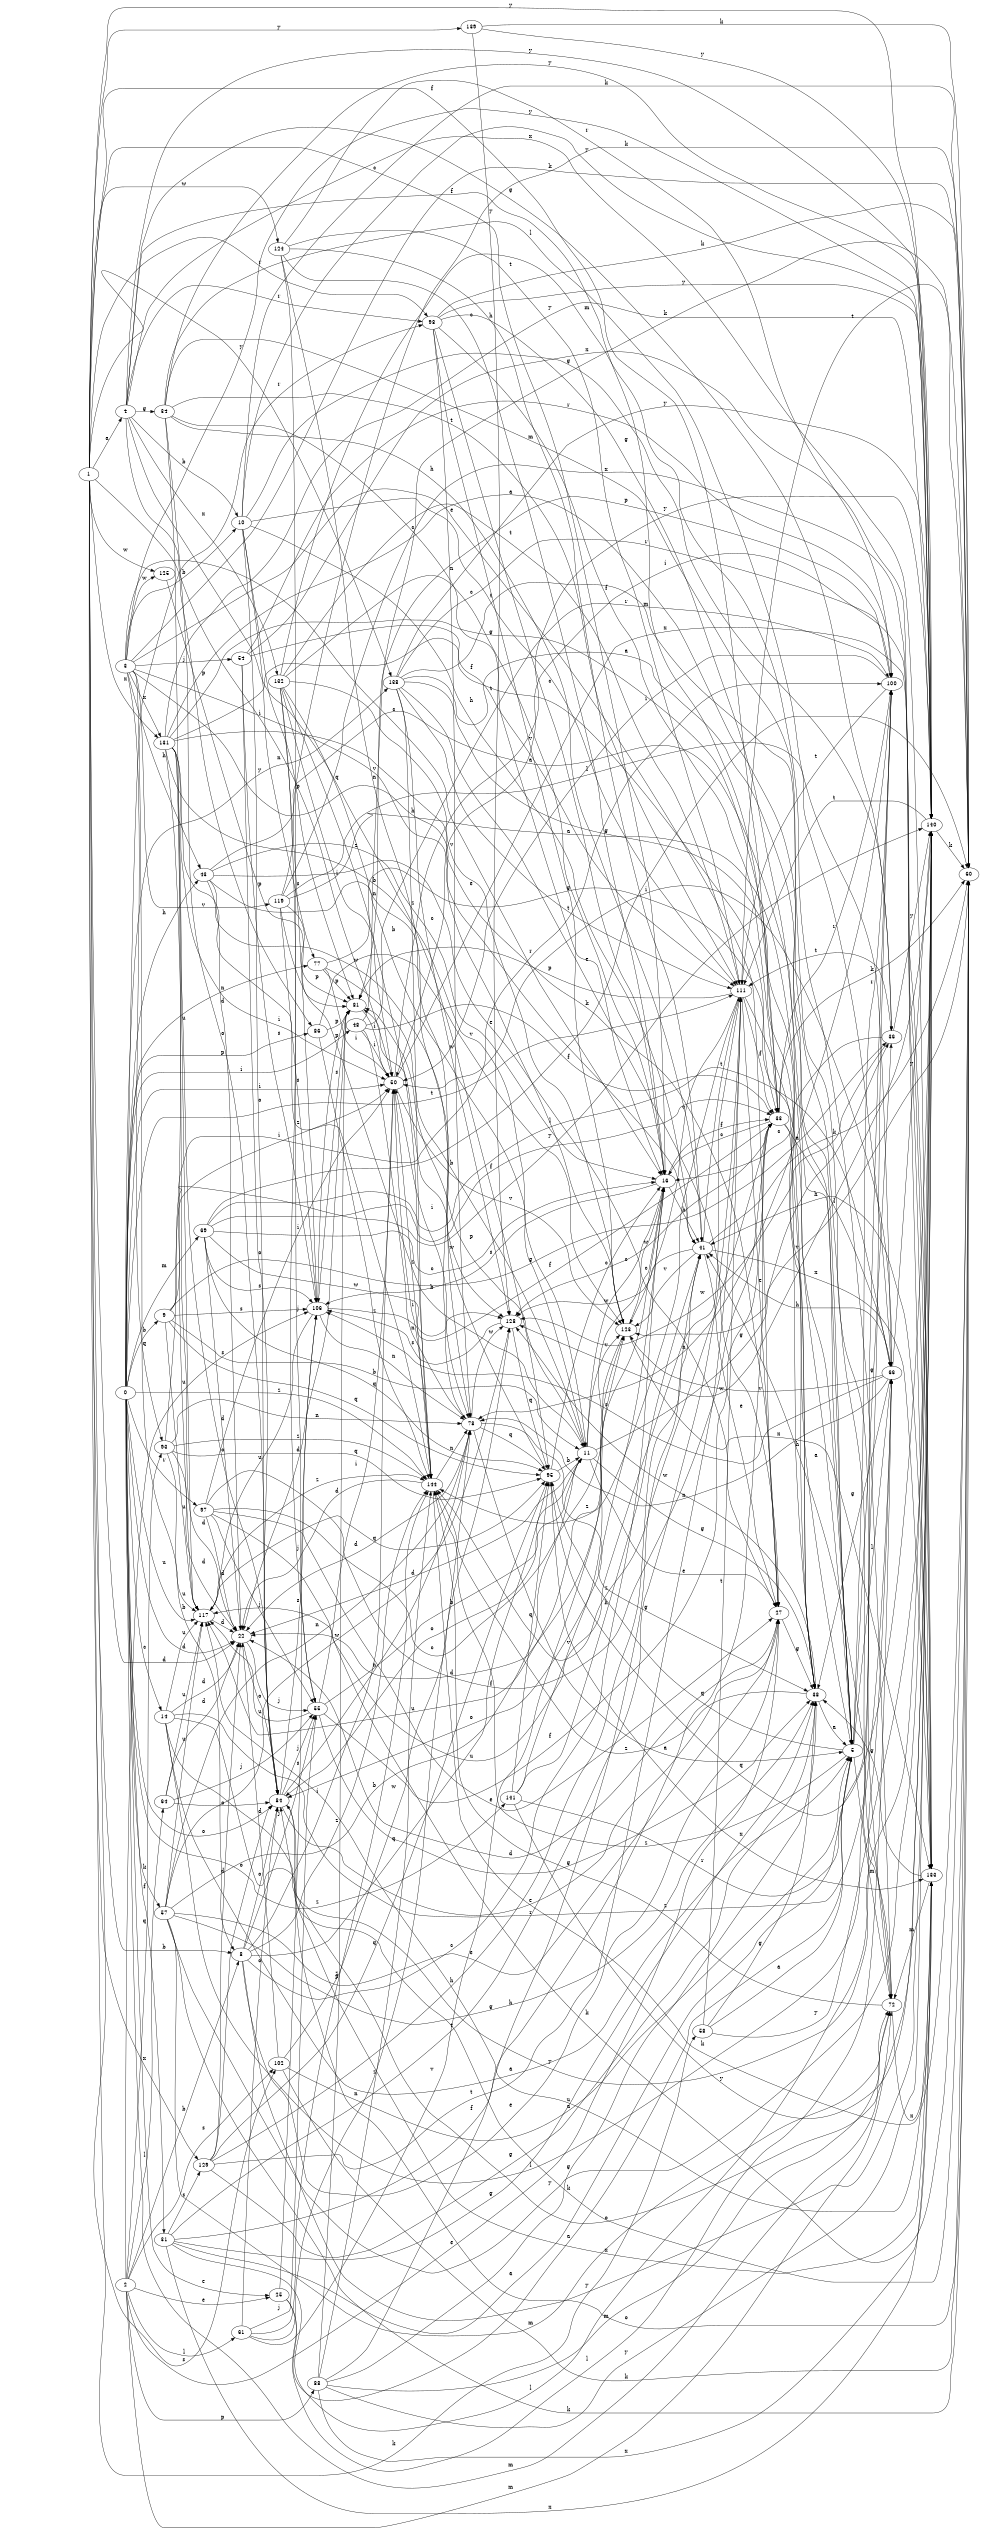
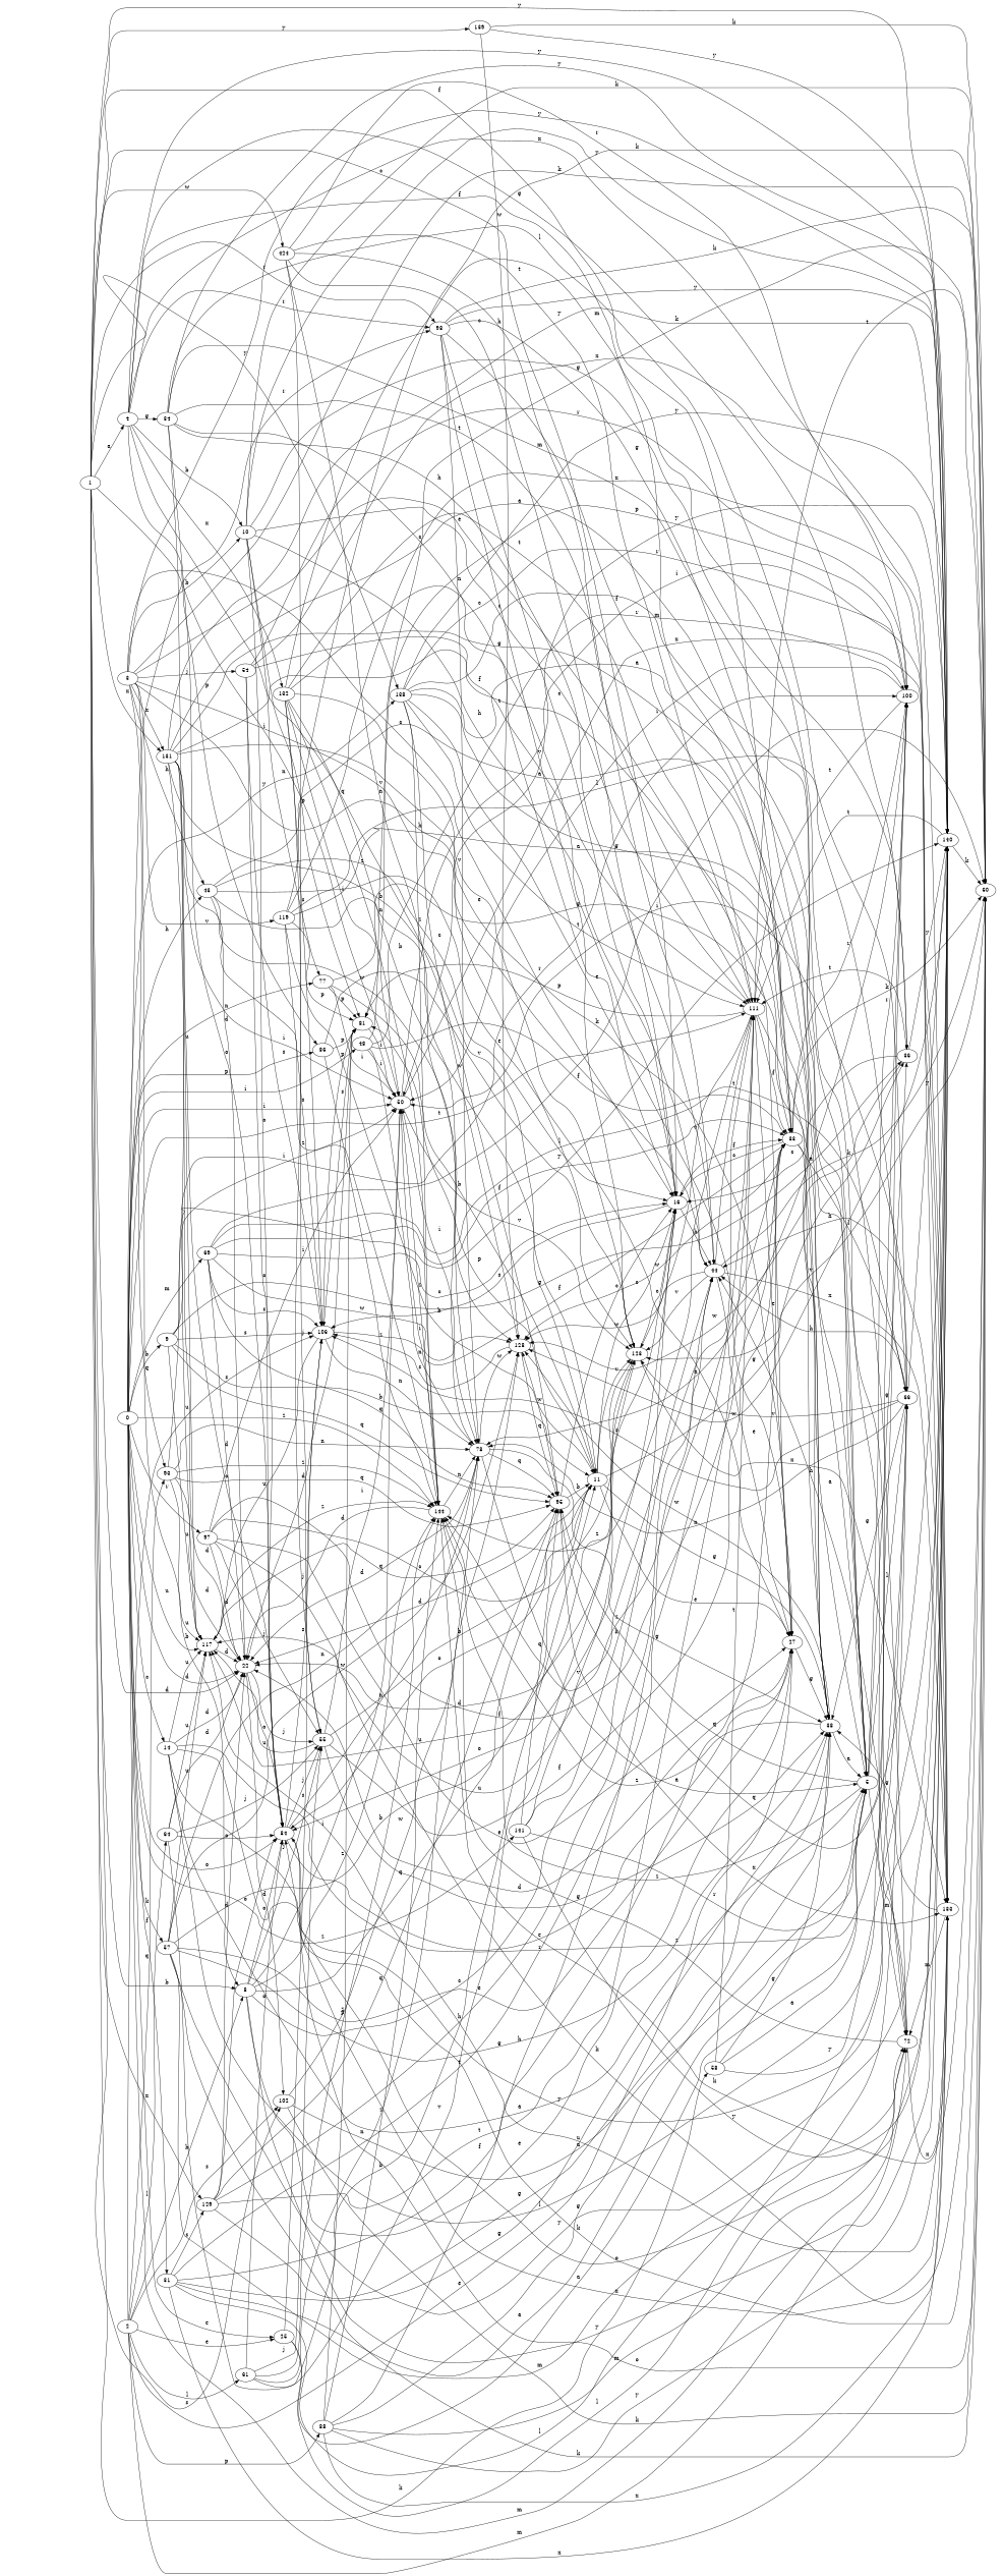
  strict digraph {
    rankdir=LR
    n1 [label=9]
    0
    14
    22
    25
    31
    43
    48
    50
    57
    69
    72
    77
    84
    86
    97
    98
    111
    117
    n20 [label=138]
    141
    144
    140
    106
    36
    95
    100
    11
    60
    5
    66
    55
    33
    129
    133
    38
    16
    27
    128
    78
    123
-   44 [label=41]
+   44
    n43 [label=81]
    1
    4
    8
    58
    102
-   124
-   125
+   124 [label=424]
    131
    139
    10
    34
    132
    2
    61
    64
    88
    93
    3
    54
    119
    n1 -> 117 [label=u]
    n1 -> 140 [label=y]
    n1 -> 106 [label=s]
    n1 -> 36 [label=g]
    n1 -> 95 [label=q]
    n1 -> 100 [label=r]
    n1 -> 11 [label=b]
    0 -> n1 [label=b]
    0 -> 14 [label=c]
    0 -> 22 [label=d]
    0 -> 25 [label=e]
    0 -> 31 [label=f]
    0 -> 43 [label=h]
    0 -> 48 [label=i]
    0 -> 50 [label=i]
    0 -> 57 [label=k]
    0 -> 69 [label=m]
    0 -> 72 [label=m]
    0 -> 77 [label=n]
    0 -> 84 [label=o]
    0 -> 86 [label=p]
    0 -> 97 [label=r]
    0 -> 98 [label=r]
    0 -> 111 [label=t]
    0 -> 117 [label=u]
    0 -> n20 [label=y]
    0 -> 141 [label=z]
    0 -> 144 [label=z]
    14 -> 22 [label=d]
    14 -> 117 [label=u]
    14 -> 140 [label=y]
    14 -> 100 [label=r]
    14 -> 60 [label=k]
    14 -> 5 [label=a]
    14 -> 66 [label=l]
    22 -> 84 [label=o]
    22 -> 55 [label=j]
    25 -> 106 [label=s]
    25 -> 5 [label=a]
    25 -> 66 [label=l]
    31 -> 111 [label=t]
    31 -> 5 [label=a]
    31 -> 66 [label=l]
    31 -> 33 [label=f]
    31 -> 129 [label=s]
    31 -> 133 [label=x]
    31 -> 38 [label=g]
    43 -> 22 [label=d]
    43 -> 11 [label=b]
    43 -> 5 [label=a]
    43 -> 16 [label=c]
    43 -> 27 [label=e]
    43 -> 128 [label=w]
    48 -> 50 [label=i]
    48 -> 100 [label=r]
    48 -> 60 [label=k]
    48 -> 33 [label=f]
    48 -> 78 [label=n]
    50 -> 144 [label=z]
    50 -> 140 [label=y]
    50 -> 133 [label=x]
    50 -> 123 [label=v]
    57 -> 72 [label=m]
    57 -> 117 [label=u]
    57 -> 140 [label=y]
    57 -> 11 [label=b]
    57 -> 60 [label=k]
    57 -> 38 [label=g]
    57 -> 27 [label=e]
    57 -> 128 [label=w]
    57 -> 78 [label=n]
    69 -> 22 [label=d]
    69 -> 106 [label=s]
    69 -> 95 [label=q]
    69 -> 60 [label=k]
    69 -> 66 [label=l]
    69 -> 33 [label=f]
    69 -> 16 [label=c]
    69 -> 128 [label=w]
    72 -> 144 [label=z]
    72 -> 133 [label=x]
    72 -> 44 [label=h]
    77 -> 50 [label=i]
    77 -> 11 [label=b]
    77 -> 38 [label=g]
    77 -> n43 [label=p]
    84 -> 106 [label=s]
    84 -> 55 [label=j]
    84 -> 133 [label=x]
    84 -> 27 [label=e]
    84 -> 78 [label=n]
    86 -> 144 [label=z]
    86 -> 123 [label=v]
    86 -> n43 [label=p]
    97 -> 22 [label=d]
    97 -> 50 [label=i]
    97 -> 60 [label=k]
    97 -> 55 [label=j]
    97 -> 33 [label=f]
-   97 -> 16 [label=c]
+   97 -> 123 [label=c]
    97 -> 27 [label=e]
    98 -> 140 [label=y]
    98 -> 60 [label=k]
    98 -> 33 [label=f]
    98 -> 38 [label=g]
    98 -> 16 [label=c]
    98 -> 78 [label=n]
    98 -> 123 [label=v]
    111 -> 117 [label=u]
    111 -> 144 [label=z]
    111 -> 5 [label=a]
    111 -> 33 [label=f]
    111 -> 27 [label=e]
    111 -> 123 [label=v]
    111 -> n43 [label=p]
    117 -> 22 [label=d]
    117 -> 144 [label=z]
    117 -> 95 [label=q]
    n20 -> 72 [label=m]
    n20 -> 111 [label=t]
    n20 -> 144 [label=z]
    n20 -> 140 [label=y]
    n20 -> 100 [label=r]
    n20 -> 5 [label=a]
    n20 -> 38 [label=g]
    n20 -> 27 [label=e]
    n20 -> 128 [label=w]
    141 -> 140 [label=y]
    141 -> 95 [label=q]
    141 -> 100 [label=r]
    141 -> 123 [label=v]
    141 -> 44 [label=h]
    144 -> 22 [label=d]
    144 -> 50 [label=i]
    144 -> 60 [label=k]
    144 -> 78 [label=n]
    140 -> 84 [label=o]
    140 -> 111 [label=t]
    140 -> 95 [label=q]
    140 -> 60 [label=k]
    140 -> 128 [label=w]
    106 -> 117 [label=u]
    106 -> 33 [label=f]
    106 -> 78 [label=n]
    106 -> n43 [label=p]
    36 -> 111 [label=t]
    36 -> 140 [label=y]
    36 -> 16 [label=c]
    36 -> 128 [label=w]
    95 -> 11 [label=b]
    95 -> 133 [label=x]
    95 -> 16 [label=c]
-   95 -> n43 [label=w]
+   95 -> 128 [label=w]
    100 -> 50 [label=i]
    100 -> 111 [label=t]
    100 -> 78 [label=n]
    100 -> n43 [label=p]
    11 -> 22 [label=d]
    11 -> 84 [label=o]
    11 -> 36 [label=g]
    11 -> 38 [label=g]
    11 -> 16 [label=c]
    11 -> 27 [label=e]
    11 -> 123 [label=v]
    11 -> n43 [label=p]
    60 -> 84 [label=o]
    60 -> 111 [label=t]
    60 -> 123 [label=v]
    5 -> 72 [label=m]
    5 -> 144 [label=z]
    5 -> 36 [label=g]
    5 -> 95 [label=q]
    5 -> 100 [label=r]
    5 -> 66 [label=l]
    66 -> 50 [label=i]
    66 -> 140 [label=y]
    66 -> 106 [label=s]
    66 -> 38 [label=g]
    66 -> 78 [label=n]
    66 -> 123 [label=v]
    66 -> 44 [label=h]
    55 -> 50 [label=i]
    55 -> 117 [label=u]
    55 -> 11 [label=b]
    55 -> 33 [label=f]
    55 -> 38 [label=g]
    33 -> 144 [label=z]
    33 -> 100 [label=r]
    33 -> 60 [label=k]
    33 -> 5 [label=a]
    33 -> 66 [label=l]
    33 -> 16 [label=c]
    33 -> 128 [label=w]
    129 -> 22 [label=d]
    129 -> 84 [label=o]
    129 -> 111 [label=t]
    129 -> 95 [label=q]
    129 -> 38 [label=g]
    129 -> 44 [label=h]
    133 -> 50 [label=i]
    133 -> 72 [label=m]
    133 -> 117 [label=u]
    133 -> 38 [label=g]
    133 -> 44 [label=h]
    38 -> 144 [label=z]
    38 -> 5 [label=a]
    38 -> 128 [label=w]
    16 -> 22 [label=d]
    16 -> 84 [label=o]
    16 -> 106 [label=s]
    16 -> 33 [label=f]
    16 -> 44 [label=h]
    27 -> 22 [label=d]
    27 -> 38 [label=g]
    128 -> 106 [label=s]
    128 -> 95 [label=q]
    78 -> 22 [label=d]
    78 -> 50 [label=i]
    78 -> 95 [label=q]
    78 -> 5 [label=a]
    78 -> 38 [label=g]
    78 -> 128 [label=w]
    123 -> 117 [label=u]
    123 -> 133 [label=x]
    123 -> 16 [label=c]
    44 -> 111 [label=t]
    44 -> 60 [label=k]
    44 -> 133 [label=x]
    44 -> 27 [label=e]
    44 -> 128 [label=w]
    44 -> 123 [label=v]
    n43 -> 22 [label=d]
    n43 -> 50 [label=i]
    n43 -> 106 [label=s]
    1 -> 22 [label=d]
    1 -> 86 [label=p]
    1 -> 98 [label=r]
    1 -> n20 [label=y]
    1 -> 140 [label=y]
    1 -> 33 [label=f]
    1 -> 129 [label=x]
    1 -> 16 [label=c]
    1 -> 4 [label=a]
    1 -> 8 [label=b]
    1 -> 58 [label=k]
    1 -> 102 [label=s]
    1 -> 124 [label=w]
-   1 -> 125 [label=w]
    1 -> 131 [label=x]
    1 -> 139 [label=y]
    4 -> 50 [label=i]
    4 -> 98 [label=r]
    4 -> 140 [label=y]
    4 -> 36 [label=g]
    4 -> 95 [label=q]
    4 -> 33 [label=f]
    4 -> 133 [label=x]
    4 -> 10 [label=b]
    4 -> 34 [label=g]
    4 -> 132 [label=x]
    8 -> 50 [label=i]
    8 -> 84 [label=o]
    8 -> 144 [label=z]
    8 -> 140 [label=y]
    8 -> 95 [label=q]
    8 -> 55 [label=j]
    8 -> 16 [label=c]
    8 -> 27 [label=e]
    58 -> 111 [label=t]
    58 -> 140 [label=y]
    58 -> 5 [label=a]
    58 -> 38 [label=g]
-   102 -> 22 [label=d]
+   22 -> 102 [label=d]
    102 -> 60 [label=k]
    102 -> 5 [label=a]
    102 -> 128 [label=w]
    124 -> 111 [label=t]
    124 -> 100 [label=r]
    124 -> 55 [label=j]
    124 -> 16 [label=c]
    124 -> 78 [label=n]
    124 -> 44 [label=h]
-   125 -> n43 [label=p]
    131 -> 22 [label=d]
    131 -> 50 [label=i]
    131 -> 84 [label=o]
    131 -> 117 [label=u]
    131 -> 144 [label=z]
    131 -> 140 [label=y]
    131 -> 11 [label=b]
    131 -> 5 [label=a]
    131 -> 33 [label=f]
    131 -> 38 [label=g]
    131 -> 27 [label=e]
    139 -> 140 [label=y]
    139 -> 60 [label=k]
-   139 -> 128 [label=y]
+   139 -> 128 [label=w]
    10 -> 77 [label=n]
    10 -> 84 [label=o]
    10 -> 111 [label=t]
    10 -> 140 [label=y]
    10 -> 36 [label=g]
    10 -> 60 [label=k]
    10 -> 44 [label=h]
    10 -> n43 [label=p]
    34 -> 72 [label=m]
    34 -> 84 [label=o]
    34 -> 111 [label=t]
    34 -> 117 [label=u]
    34 -> 140 [label=y]
    34 -> 66 [label=l]
    34 -> 16 [label=c]
    34 -> 44 [label=h]
    132 -> 50 [label=i]
    132 -> 72 [label=m]
    132 -> 111 [label=t]
    132 -> 144 [label=z]
    132 -> 106 [label=s]
    132 -> 55 [label=j]
    132 -> 16 [label=c]
    132 -> 78 [label=n]
    132 -> 123 [label=v]
    2 -> 25 [label=e]
    2 -> 72 [label=m]
    2 -> 106 [label=s]
    2 -> 27 [label=e]
    2 -> 8 [label=b]
    2 -> 102 [label=s]
    2 -> 61 [label=l]
    2 -> 64 [label=l]
    2 -> 88 [label=p]
    2 -> 93 [label=q]
    61 -> 84 [label=o]
    61 -> 144 [label=z]
    61 -> 55 [label=j]
    61 -> 78 [label=n]
    61 -> 123 [label=v]
    64 -> 22 [label=d]
    64 -> 84 [label=o]
    64 -> 117 [label=u]
+   64 -> 11 [label=b]
    64 -> 55 [label=j]
    88 -> 72 [label=m]
    88 -> 144 [label=z]
    88 -> 140 [label=y]
    88 -> 133 [label=x]
    88 -> 38 [label=g]
    88 -> 44 [label=h]
    88 -> n43 [label=p]
    93 -> 22 [label=d]
    93 -> 50 [label=i]
    93 -> 117 [label=u]
    93 -> 144 [label=z]
    93 -> 95 [label=q]
    93 -> 78 [label=n]
    3 -> 43 [label=h]
    3 -> 140 [label=y]
    3 -> 60 [label=k]
    3 -> 16 [label=c]
    3 -> 27 [label=e]
    3 -> 123 [label=v]
    3 -> 44 [label=h]
    3 -> 8 [label=b]
-   3 -> 125 [label=w]
    3 -> 131 [label=x]
    3 -> 10 [label=b]
    3 -> 93 [label=q]
    3 -> 54 [label=j]
    3 -> 119 [label=v]
    54 -> 84 [label=o]
    54 -> 111 [label=t]
    54 -> 106 [label=s]
    54 -> 100 [label=r]
    54 -> 133 [label=x]
    119 -> 106 [label=s]
    119 -> 11 [label=b]
    119 -> 60 [label=k]
    119 -> 5 [label=a]
    119 -> 66 [label=l]
    119 -> 133 [label=x]
    119 -> n43 [label=p]
  }
